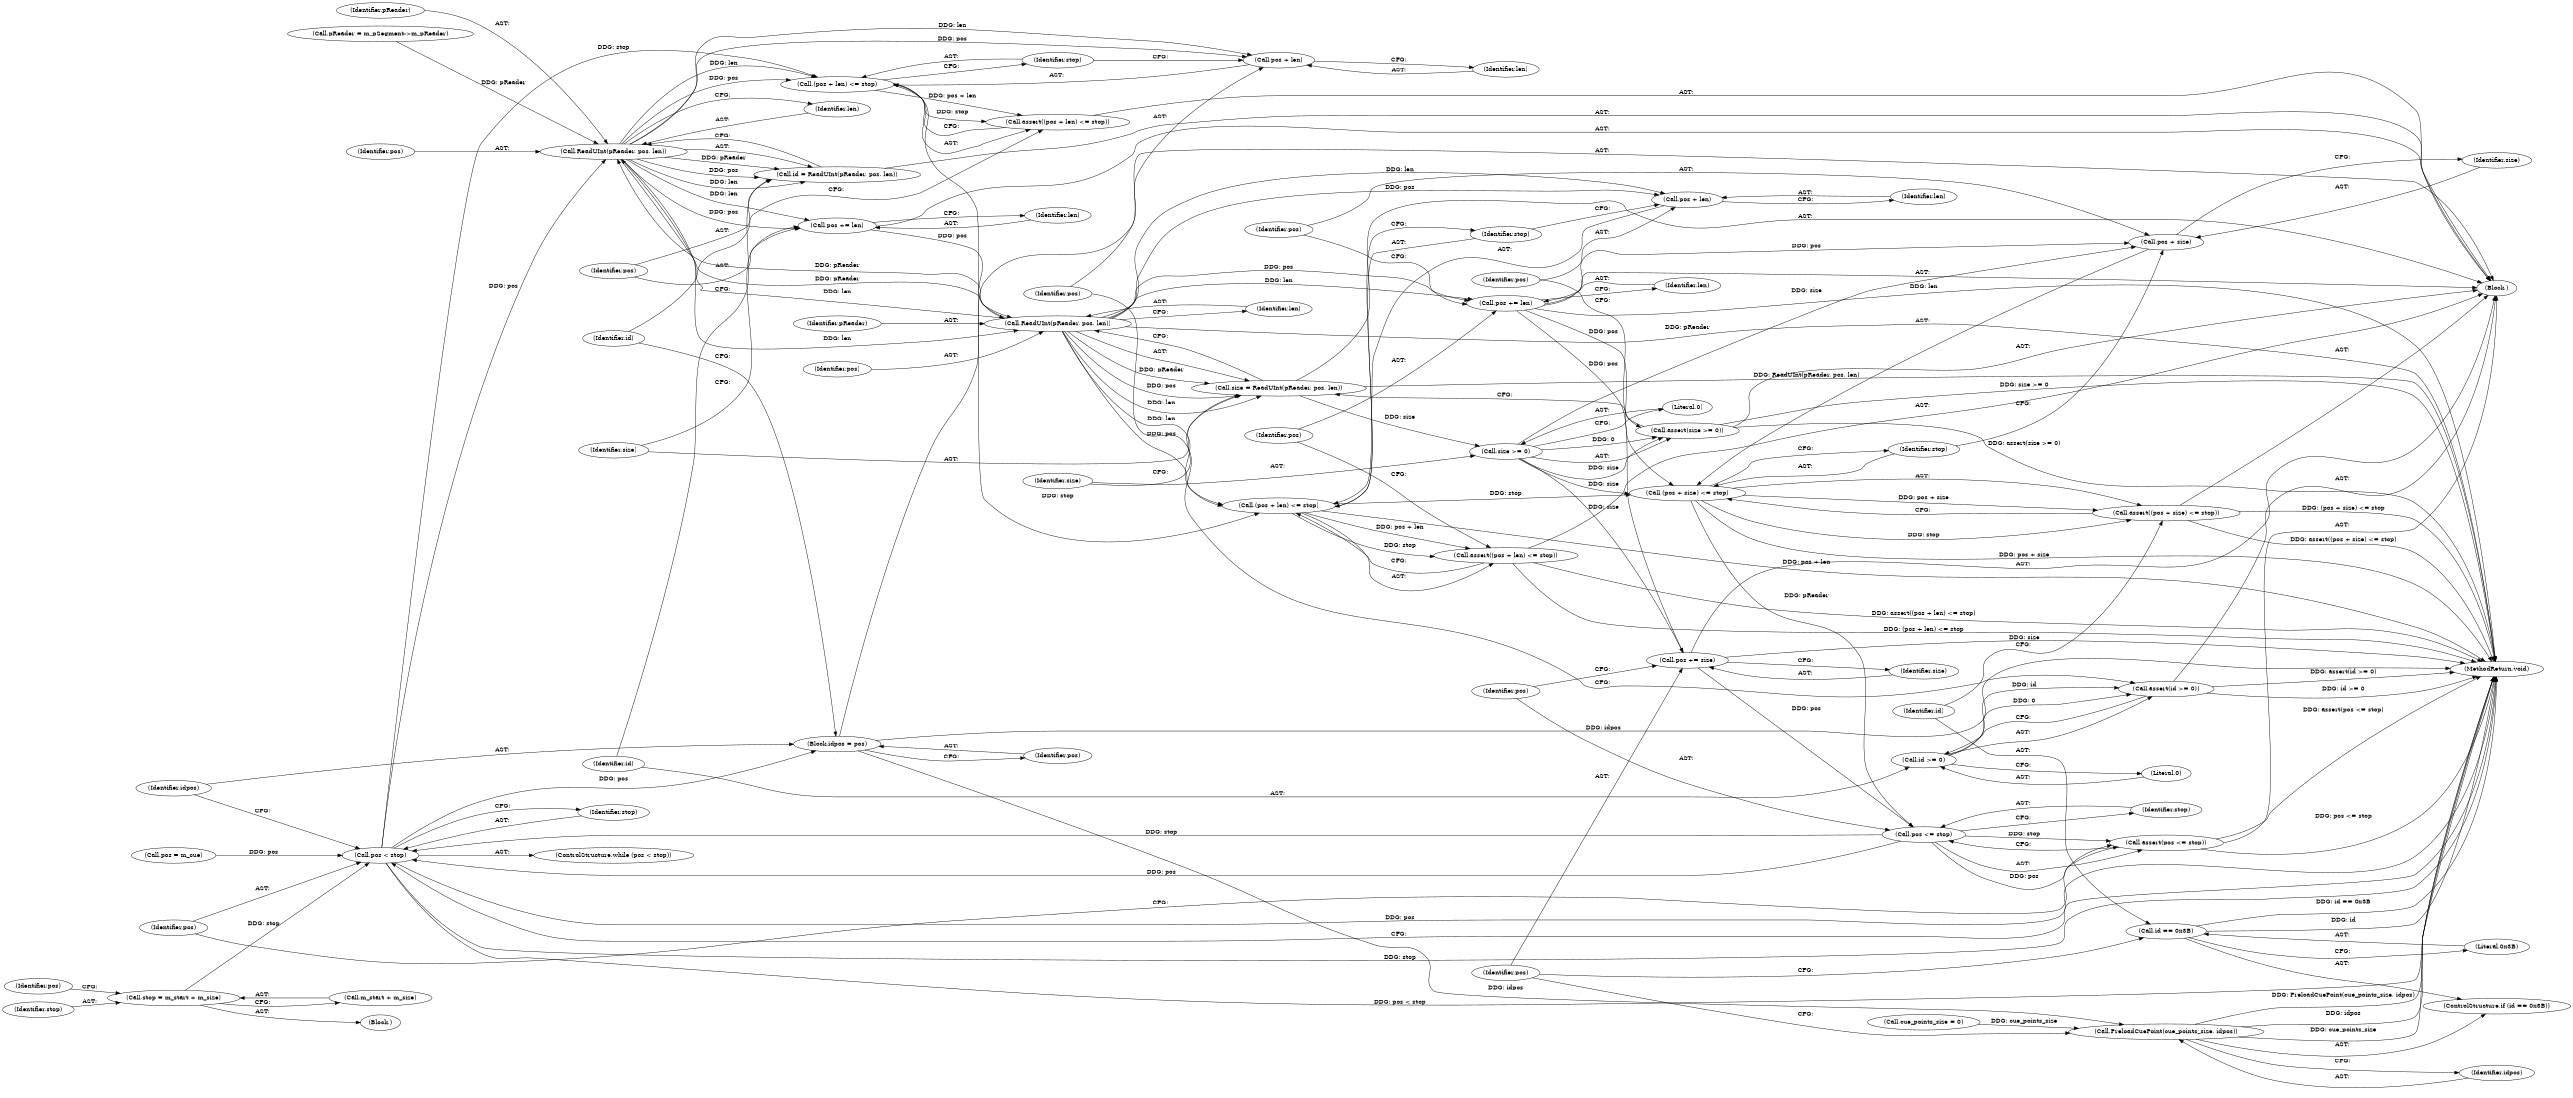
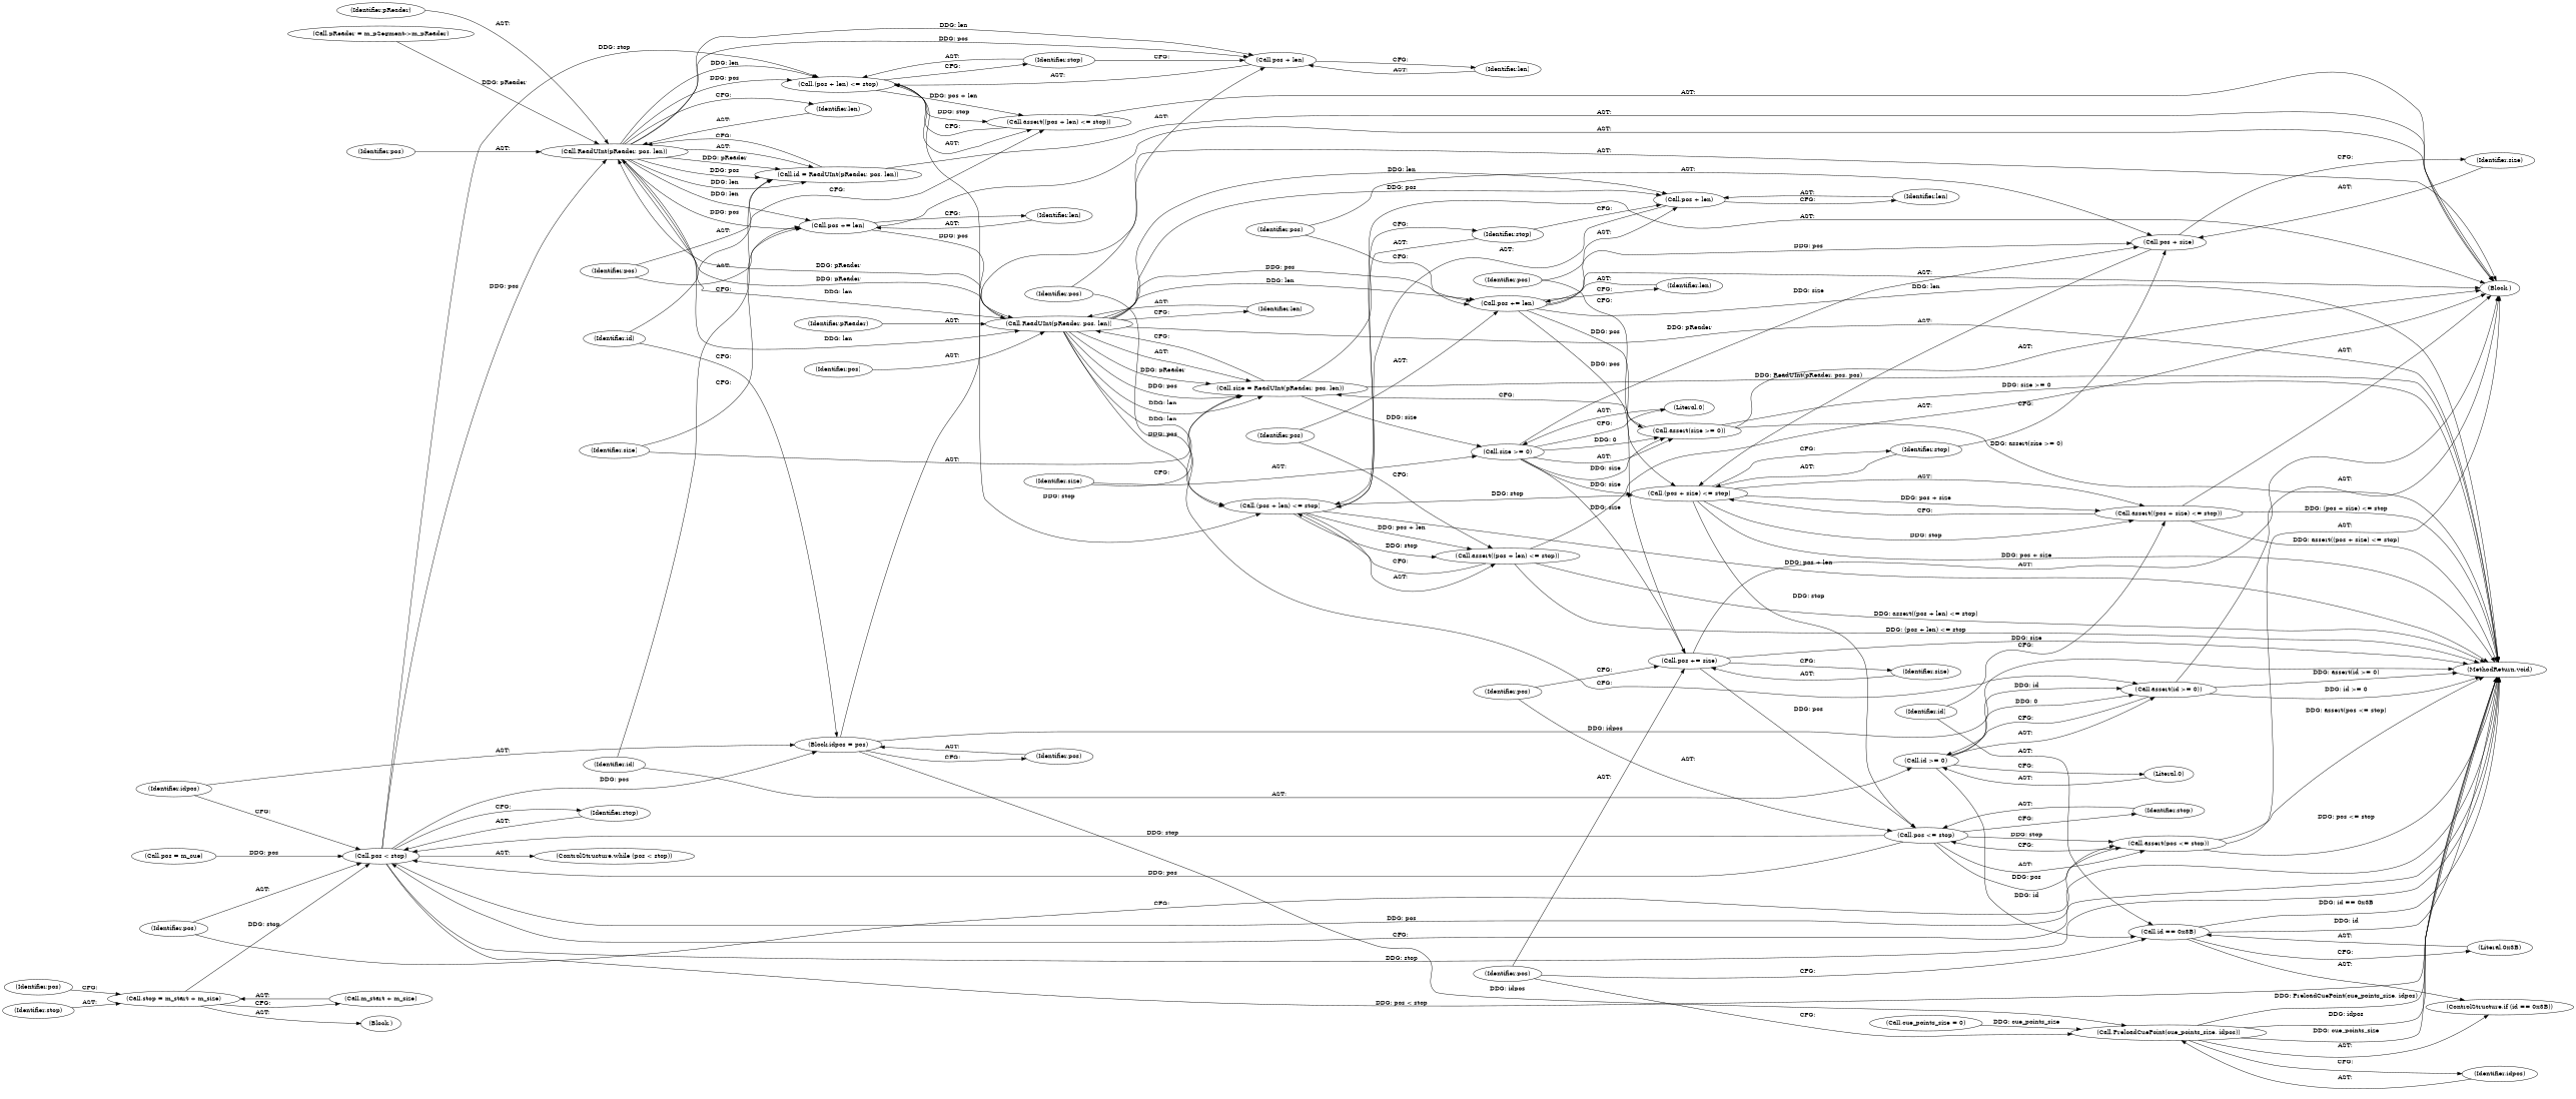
  digraph {
    rankdir=LR
    n1 [label="(Call,stop = m_start + m_size)"]
    n2 [label="(Call,pos < stop)"]
    n3 [label="(Call,m_start + m_size)"]
    n4 [label="(Block,)"]
    n5 [label="(MethodReturn,void)"]
    n6 [label="(Block,idpos = pos)"]
    n7 [label="(Call,ReadUInt(pReader, pos, len))"]
    n8 [label="(Call,(pos + len) <= stop)"]
    n9 [label="(Identifier,stop)"]
    n10 [label="(ControlStructure,while (pos < stop))"]
    n11 [label="(Call,PreloadCuePoint(cue_points_size, idpos))"]
    n12 [label="(Identifier,pos)"]
    n13 [label="(Block,)"]
    n14 [label="(Call,id = ReadUInt(pReader, pos, len))"]
    n15 [label="(Call,pos + len)"]
    n16 [label="(Call,pos += len)"]
    n17 [label="(Call,ReadUInt(pReader, pos, len))"]
    n18 [label="(Identifier,len)"]
    n19 [label="(Call,assert((pos + len) <= stop))"]
    n20 [label="(Call,(pos + len) <= stop)"]
    n21 [label="(Identifier,stop)"]
    n22 [label="(ControlStructure,if (id == 0x3B))"]
    n23 [label="(Identifier,idpos)"]
    n24 [label="(Identifier,len)"]
    n25 [label="(Identifier,len)"]
    n26 [label="(Call,size = ReadUInt(pReader, pos, len))"]
    n27 [label="(Call,pos + len)"]
    n28 [label="(Call,pos += len)"]
    n29 [label="(Identifier,len)"]
    n30 [label="(Call,id >= 0)"]
    n31 [label="(Call,assert(id >= 0))"]
    n32 [label="(Call,id == 0x3B)"]
    n33 [label="(Literal,0)"]
    n34 [label="(Literal,0x3B)"]
    n35 [label="(Call,assert((pos + len) <= stop))"]
    n36 [label="(Call,(pos + size) <= stop)"]
    n37 [label="(Identifier,stop)"]
    n38 [label="(Call,assert((pos + size) <= stop))"]
    n39 [label="(Call,pos <= stop)"]
    n40 [label="(Identifier,stop)"]
    n41 [label="(Call,assert(pos <= stop))"]
    n42 [label="(Identifier,stop)"]
    n43 [label="(Call,pos + size)"]
    n44 [label="(Call,size >= 0)"]
    n45 [label="(Identifier,len)"]
    n46 [label="(Call,pos += size)"]
    n47 [label="(Identifier,len)"]
    n48 [label="(Call,assert(size >= 0))"]
    n49 [label="(Literal,0)"]
    n50 [label="(Identifier,size)"]
    n51 [label="(Identifier,size)"]
    n52 [label="(Identifier,id)"]
    n53 [label="(Identifier,pos)"]
    n54 [label="(Identifier,pReader)"]
    n55 [label="(Identifier,pos)"]
    n56 [label="(Identifier,pos)"]
    n57 [label="(Call,pos = m_cue)"]
    n58 [label="(Identifier,pReader)"]
    n59 [label="(Identifier,size)"]
    n60 [label="(Identifier,pos)"]
    n61 [label="(Identifier,size)"]
    n62 [label="(Identifier,pos)"]
    n63 [label="(Call,pReader = m_pSegment->m_pReader)"]
    n64 [label="(Identifier,pos)"]
    n65 [label="(Identifier,id)"]
    n66 [label="(Identifier,pos)"]
    n67 [label="(Identifier,idpos)"]
    n68 [label="(Identifier,id)"]
    n69 [label="(Identifier,pos)"]
    n70 [label="(Identifier,pos)"]
    n71 [label="(Identifier,pos)"]
    n72 [label="(Identifier,stop)"]
    n73 [label="(Identifier,pos)"]
    n74 [label="(Call,cue_points_size = 0)"]
    n1 -> n2 [label="DDG: stop"]
    n1 -> n3 [label="CFG: "]
    n1 -> n4 [label="AST: "]
    n2 -> n5 [label="DDG: pos"]
    n2 -> n5 [label="DDG: stop"]
    n2 -> n5 [label="DDG: pos < stop"]
    n2 -> n6 [label="DDG: pos"]
    n2 -> n7 [label="DDG: pos"]
    n2 -> n8 [label="DDG: stop"]
    n2 -> n9 [label="CFG: "]
    n2 -> n10 [label="AST: "]
    n3 -> n1 [label="AST: "]
    n5 -> n2 [label="CFG: "]
    n6 -> n5 [label="DDG: idpos"]
    n6 -> n11 [label="DDG: idpos"]
    n6 -> n12 [label="CFG: "]
    n6 -> n13 [label="AST: "]
    n7 -> n8 [label="DDG: pos"]
    n7 -> n8 [label="DDG: len"]
    n7 -> n14 [label="AST: "]
    n7 -> n14 [label="DDG: pReader"]
    n7 -> n14 [label="DDG: pos"]
    n7 -> n14 [label="DDG: len"]
    n7 -> n15 [label="DDG: pos"]
    n7 -> n15 [label="DDG: len"]
    n7 -> n16 [label="DDG: len"]
    n7 -> n16 [label="DDG: pos"]
    n7 -> n17 [label="DDG: pReader"]
    n7 -> n17 [label="DDG: len"]
    n7 -> n18 [label="CFG: "]
    n8 -> n19 [label="AST: "]
    n8 -> n19 [label="DDG: pos + len"]
    n8 -> n19 [label="DDG: stop"]
    n8 -> n20 [label="DDG: stop"]
    n8 -> n21 [label="CFG: "]
    n9 -> n2 [label="AST: "]
    n11 -> n5 [label="DDG: PreloadCuePoint(cue_points_size, idpos)"]
    n11 -> n5 [label="DDG: idpos"]
    n11 -> n5 [label="DDG: cue_points_size"]
    n11 -> n22 [label="AST: "]
    n11 -> n23 [label="CFG: "]
    n12 -> n6 [label="AST: "]
    n14 -> n7 [label="CFG: "]
    n14 -> n13 [label="AST: "]
    n15 -> n8 [label="AST: "]
    n15 -> n24 [label="CFG: "]
    n16 -> n13 [label="AST: "]
    n16 -> n17 [label="DDG: pos"]
    n16 -> n25 [label="CFG: "]
    n17 -> n5 [label="DDG: pReader"]
    n17 -> n7 [label="DDG: pReader"]
    n17 -> n7 [label="DDG: len"]
    n17 -> n20 [label="DDG: pos"]
    n17 -> n20 [label="DDG: len"]
    n17 -> n26 [label="AST: "]
    n17 -> n26 [label="DDG: pReader"]
    n17 -> n26 [label="DDG: pos"]
    n17 -> n26 [label="DDG: len"]
    n17 -> n27 [label="DDG: pos"]
    n17 -> n27 [label="DDG: len"]
    n17 -> n28 [label="DDG: len"]
    n17 -> n28 [label="DDG: pos"]
    n17 -> n29 [label="CFG: "]
    n18 -> n7 [label="AST: "]
    n19 -> n8 [label="CFG: "]
    n19 -> n13 [label="AST: "]
    n20 -> n5 [label="DDG: pos + len"]
    n20 -> n35 [label="AST: "]
    n20 -> n35 [label="DDG: pos + len"]
    n20 -> n35 [label="DDG: stop"]
    n20 -> n36 [label="DDG: stop"]
    n20 -> n37 [label="CFG: "]
    n21 -> n8 [label="AST: "]
    n21 -> n15 [label="CFG: "]
    n23 -> n11 [label="AST: "]
    n24 -> n15 [label="AST: "]
    n25 -> n16 [label="AST: "]
-   n26 -> n5 [label="DDG: ReadUInt(pReader, pos, len)"]
+   n26 -> n5 [label="DDG: ReadUInt(pReader, pos, pos)"]
    n26 -> n13 [label="AST: "]
    n26 -> n17 [label="CFG: "]
    n26 -> n44 [label="DDG: size"]
    n27 -> n20 [label="AST: "]
    n27 -> n45 [label="CFG: "]
    n28 -> n5 [label="DDG: len"]
    n28 -> n13 [label="AST: "]
    n28 -> n36 [label="DDG: pos"]
    n28 -> n43 [label="DDG: pos"]
    n28 -> n46 [label="DDG: pos"]
    n28 -> n47 [label="CFG: "]
    n29 -> n17 [label="AST: "]
    n30 -> n31 [label="AST: "]
    n30 -> n31 [label="DDG: id"]
    n30 -> n31 [label="DDG: 0"]
+   n30 -> n32 [label="DDG: id"]
    n30 -> n33 [label="CFG: "]
    n31 -> n5 [label="DDG: assert(id >= 0)"]
    n31 -> n5 [label="DDG: id >= 0"]
    n31 -> n13 [label="AST: "]
    n31 -> n30 [label="CFG: "]
    n32 -> n5 [label="DDG: id == 0x3B"]
    n32 -> n5 [label="DDG: id"]
    n32 -> n22 [label="AST: "]
    n32 -> n34 [label="CFG: "]
    n33 -> n30 [label="AST: "]
    n34 -> n32 [label="AST: "]
    n35 -> n5 [label="DDG: (pos + len) <= stop"]
    n35 -> n5 [label="DDG: assert((pos + len) <= stop)"]
    n35 -> n13 [label="AST: "]
    n35 -> n20 [label="CFG: "]
    n36 -> n5 [label="DDG: pos + size"]
    n36 -> n38 [label="AST: "]
    n36 -> n38 [label="DDG: pos + size"]
    n36 -> n38 [label="DDG: stop"]
-   n36 -> n39 [label="DDG: pReader"]
+   n36 -> n39 [label="DDG: stop"]
    n36 -> n40 [label="CFG: "]
    n37 -> n20 [label="AST: "]
    n37 -> n27 [label="CFG: "]
    n38 -> n5 [label="DDG: assert((pos + size) <= stop)"]
    n38 -> n5 [label="DDG: (pos + size) <= stop"]
    n38 -> n13 [label="AST: "]
    n38 -> n36 [label="CFG: "]
    n39 -> n2 [label="DDG: pos"]
    n39 -> n2 [label="DDG: stop"]
    n39 -> n41 [label="AST: "]
    n39 -> n41 [label="DDG: pos"]
    n39 -> n41 [label="DDG: stop"]
    n39 -> n42 [label="CFG: "]
    n40 -> n36 [label="AST: "]
    n40 -> n43 [label="CFG: "]
    n41 -> n5 [label="DDG: assert(pos <= stop)"]
    n41 -> n5 [label="DDG: pos <= stop"]
    n41 -> n13 [label="AST: "]
    n41 -> n39 [label="CFG: "]
    n42 -> n39 [label="AST: "]
    n43 -> n36 [label="AST: "]
    n43 -> n50 [label="CFG: "]
    n44 -> n36 [label="DDG: size"]
    n44 -> n43 [label="DDG: size"]
    n44 -> n46 [label="DDG: size"]
    n44 -> n48 [label="AST: "]
    n44 -> n48 [label="DDG: size"]
    n44 -> n48 [label="DDG: 0"]
    n44 -> n49 [label="CFG: "]
    n45 -> n27 [label="AST: "]
    n46 -> n5 [label="DDG: size"]
    n46 -> n13 [label="AST: "]
    n46 -> n39 [label="DDG: pos"]
    n46 -> n51 [label="CFG: "]
    n47 -> n28 [label="AST: "]
    n48 -> n5 [label="DDG: assert(size >= 0)"]
    n48 -> n5 [label="DDG: size >= 0"]
    n48 -> n13 [label="AST: "]
    n48 -> n26 [label="CFG: "]
    n49 -> n44 [label="AST: "]
    n50 -> n43 [label="AST: "]
    n51 -> n46 [label="AST: "]
    n52 -> n32 [label="AST: "]
    n52 -> n38 [label="CFG: "]
    n53 -> n28 [label="AST: "]
    n53 -> n35 [label="CFG: "]
    n54 -> n7 [label="AST: "]
    n55 -> n17 [label="AST: "]
    n56 -> n11 [label="CFG: "]
    n56 -> n32 [label="CFG: "]
    n56 -> n46 [label="AST: "]
    n57 -> n2 [label="DDG: pos"]
    n58 -> n17 [label="AST: "]
    n59 -> n16 [label="CFG: "]
    n59 -> n26 [label="AST: "]
    n60 -> n1 [label="CFG: "]
    n61 -> n26 [label="CFG: "]
    n61 -> n44 [label="AST: "]
    n62 -> n15 [label="AST: "]
    n62 -> n31 [label="CFG: "]
    n63 -> n7 [label="DDG: pReader"]
    n64 -> n39 [label="AST: "]
    n64 -> n46 [label="CFG: "]
    n65 -> n14 [label="CFG: "]
    n65 -> n30 [label="AST: "]
    n66 -> n27 [label="AST: "]
    n66 -> n48 [label="CFG: "]
    n67 -> n2 [label="CFG: "]
    n67 -> n6 [label="AST: "]
    n68 -> n6 [label="CFG: "]
    n68 -> n14 [label="AST: "]
    n69 -> n2 [label="AST: "]
    n69 -> n41 [label="CFG: "]
    n70 -> n7 [label="AST: "]
    n71 -> n16 [label="AST: "]
    n71 -> n19 [label="CFG: "]
    n72 -> n1 [label="AST: "]
    n73 -> n28 [label="CFG: "]
    n73 -> n43 [label="AST: "]
    n74 -> n11 [label="DDG: cue_points_size"]
  }
